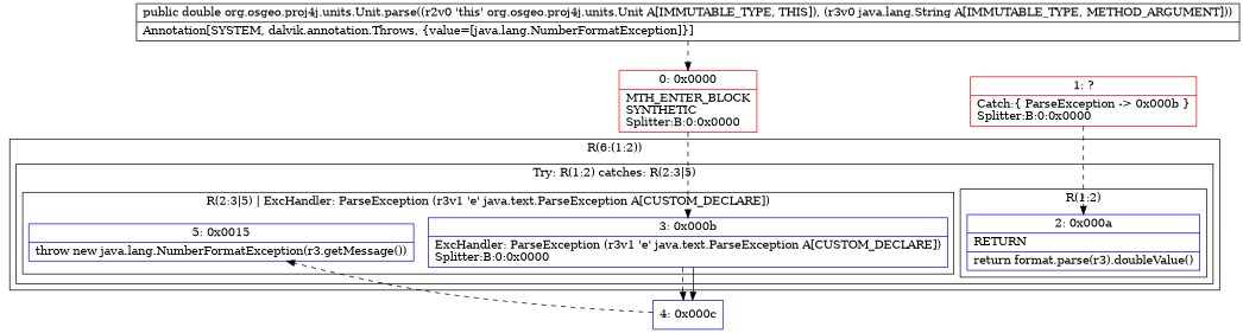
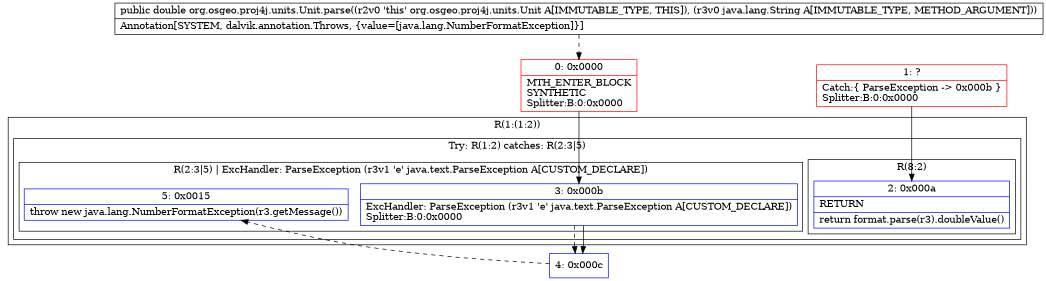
  digraph {
    node [color=blue shape=record]
    edge [style=dashed]
    n1 [label="{2\:\ 0x000a|RETURN\l|return format.parse(r3).doubleValue()\l}"]
    n2 [label="{3\:\ 0x000b|ExcHandler: ParseException (r3v1 'e' java.text.ParseException A[CUSTOM_DECLARE])\lSplitter:B:0:0x0000\l}"]
    n3 [label="{5\:\ 0x0015|throw new java.lang.NumberFormatException(r3.getMessage())\l}"]
    n4 [label="{4\:\ 0x000c}"]
    n5 [color=red label="{0\:\ 0x0000|MTH_ENTER_BLOCK\lSYNTHETIC\lSplitter:B:0:0x0000\l}"]
    n6 [color=red label="{1\:\ ?|Catch:\{ ParseException \-\> 0x000b \}\lSplitter:B:0:0x0000\l}"]
    n7 [label="{public double org.osgeo.proj4j.units.Unit.parse((r2v0 'this' org.osgeo.proj4j.units.Unit A[IMMUTABLE_TYPE, THIS]), (r3v0 java.lang.String A[IMMUTABLE_TYPE, METHOD_ARGUMENT]))  | Annotation[SYSTEM, dalvik.annotation.Throws, \{value=[java.lang.NumberFormatException]\}]\l}" color=""]
    subgraph cluster_1 {
-     label="R(6:(1:2))"
+     label="R(1:(1:2))"
      subgraph cluster_2 {
        label="Try: R(1:2) catches: R(2:3|5)"
        subgraph cluster_3 {
-         label="R(1:2)"
+         label="R(8:2)"
          n1
        }
        subgraph cluster_4 {
          label="R(2:3|5) | ExcHandler: ParseException (r3v1 'e' java.text.ParseException A[CUSTOM_DECLARE])\l"
          n2
          n3
        }
      }
    }
    subgraph cluster_5 {
      label="R(2:3|5) | ExcHandler: ParseException (r3v1 'e' java.text.ParseException A[CUSTOM_DECLARE])\l"
    }
    n2 -> n4
    n2 -> n4 [style=solid]
    n4 -> n3
-   n5 -> n2
-   n6 -> n1
+   n5 -> n2 [style=solid]
+   n6 -> n1 [style=solid]
    n7 -> n5
  }
